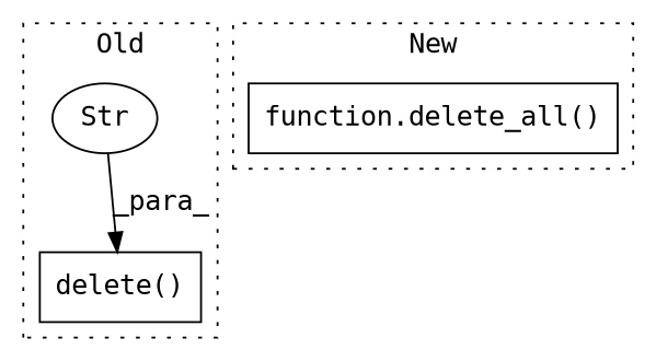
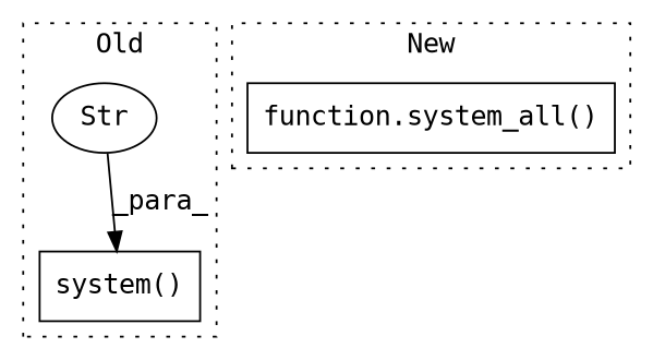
  digraph {
    fontname="DejaVu Sans Mono"
    node [a=75 shape=box fontname="DejaVu Sans Mono"]
-   n1 [l="10,1" label="delete()" s="1853,1935"]
+   n1 [l="10,1" label="system()" s="1853,1935"]
    n2 [a=66 l=72 label=Str s=1863 shape=ellipse]
-   n3 [l="11,1" label="function.delete_all()" s="2149,2172"]
+   n3 [l="11,1" label="function.system_all()" s="2149,2172"]
    subgraph cluster_1 {
      label=Old
      style=dotted
      n1
      n2
    }
    subgraph cluster_2 {
      label=New
      style=dotted
      n3
    }
    n2 -> n1 [label=_para_ fontname="DejaVu Sans Mono"]
  }
